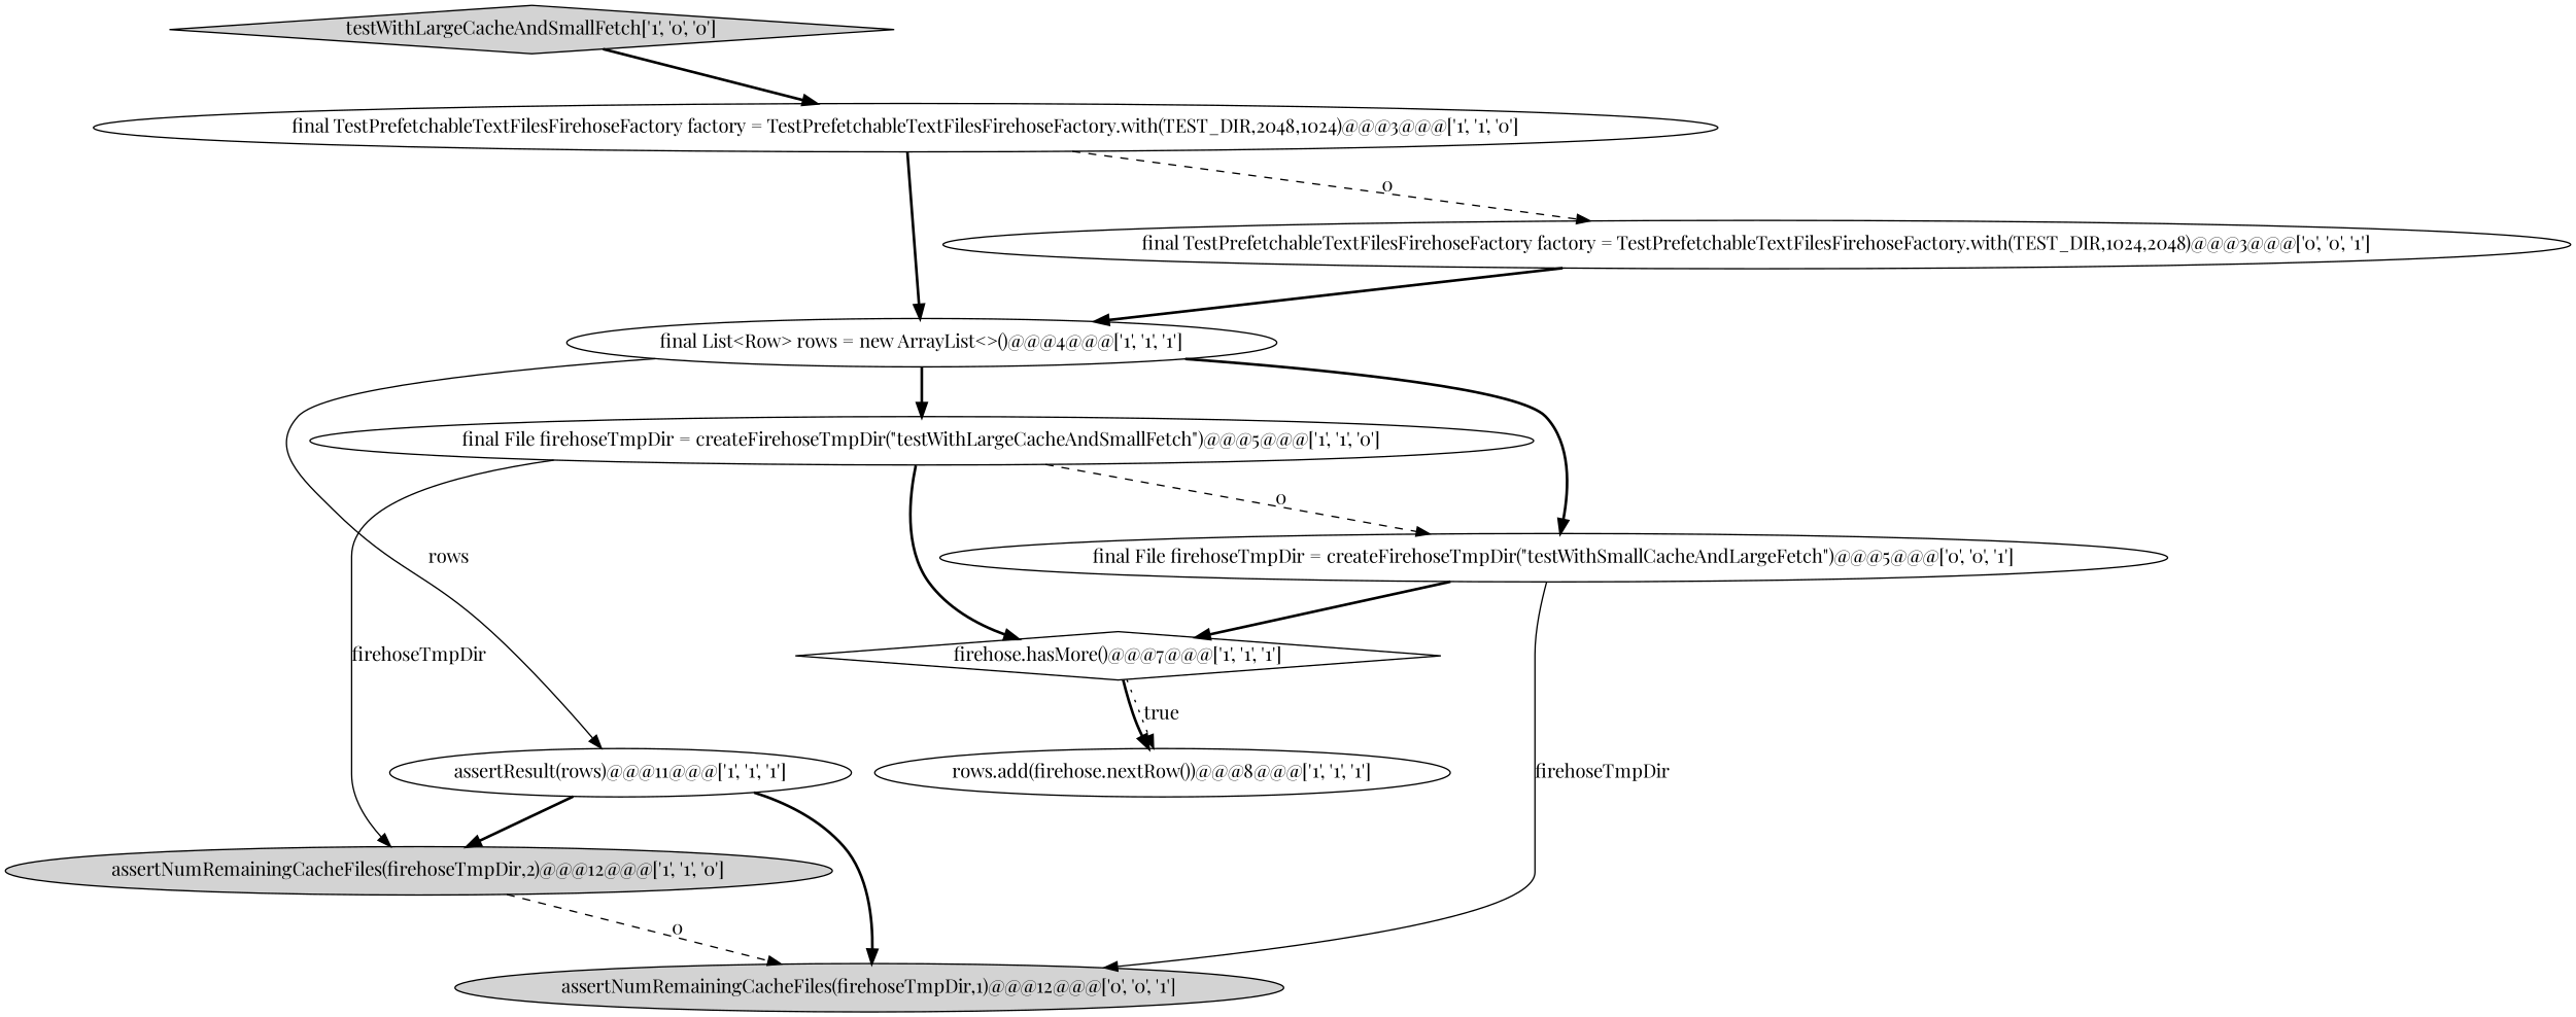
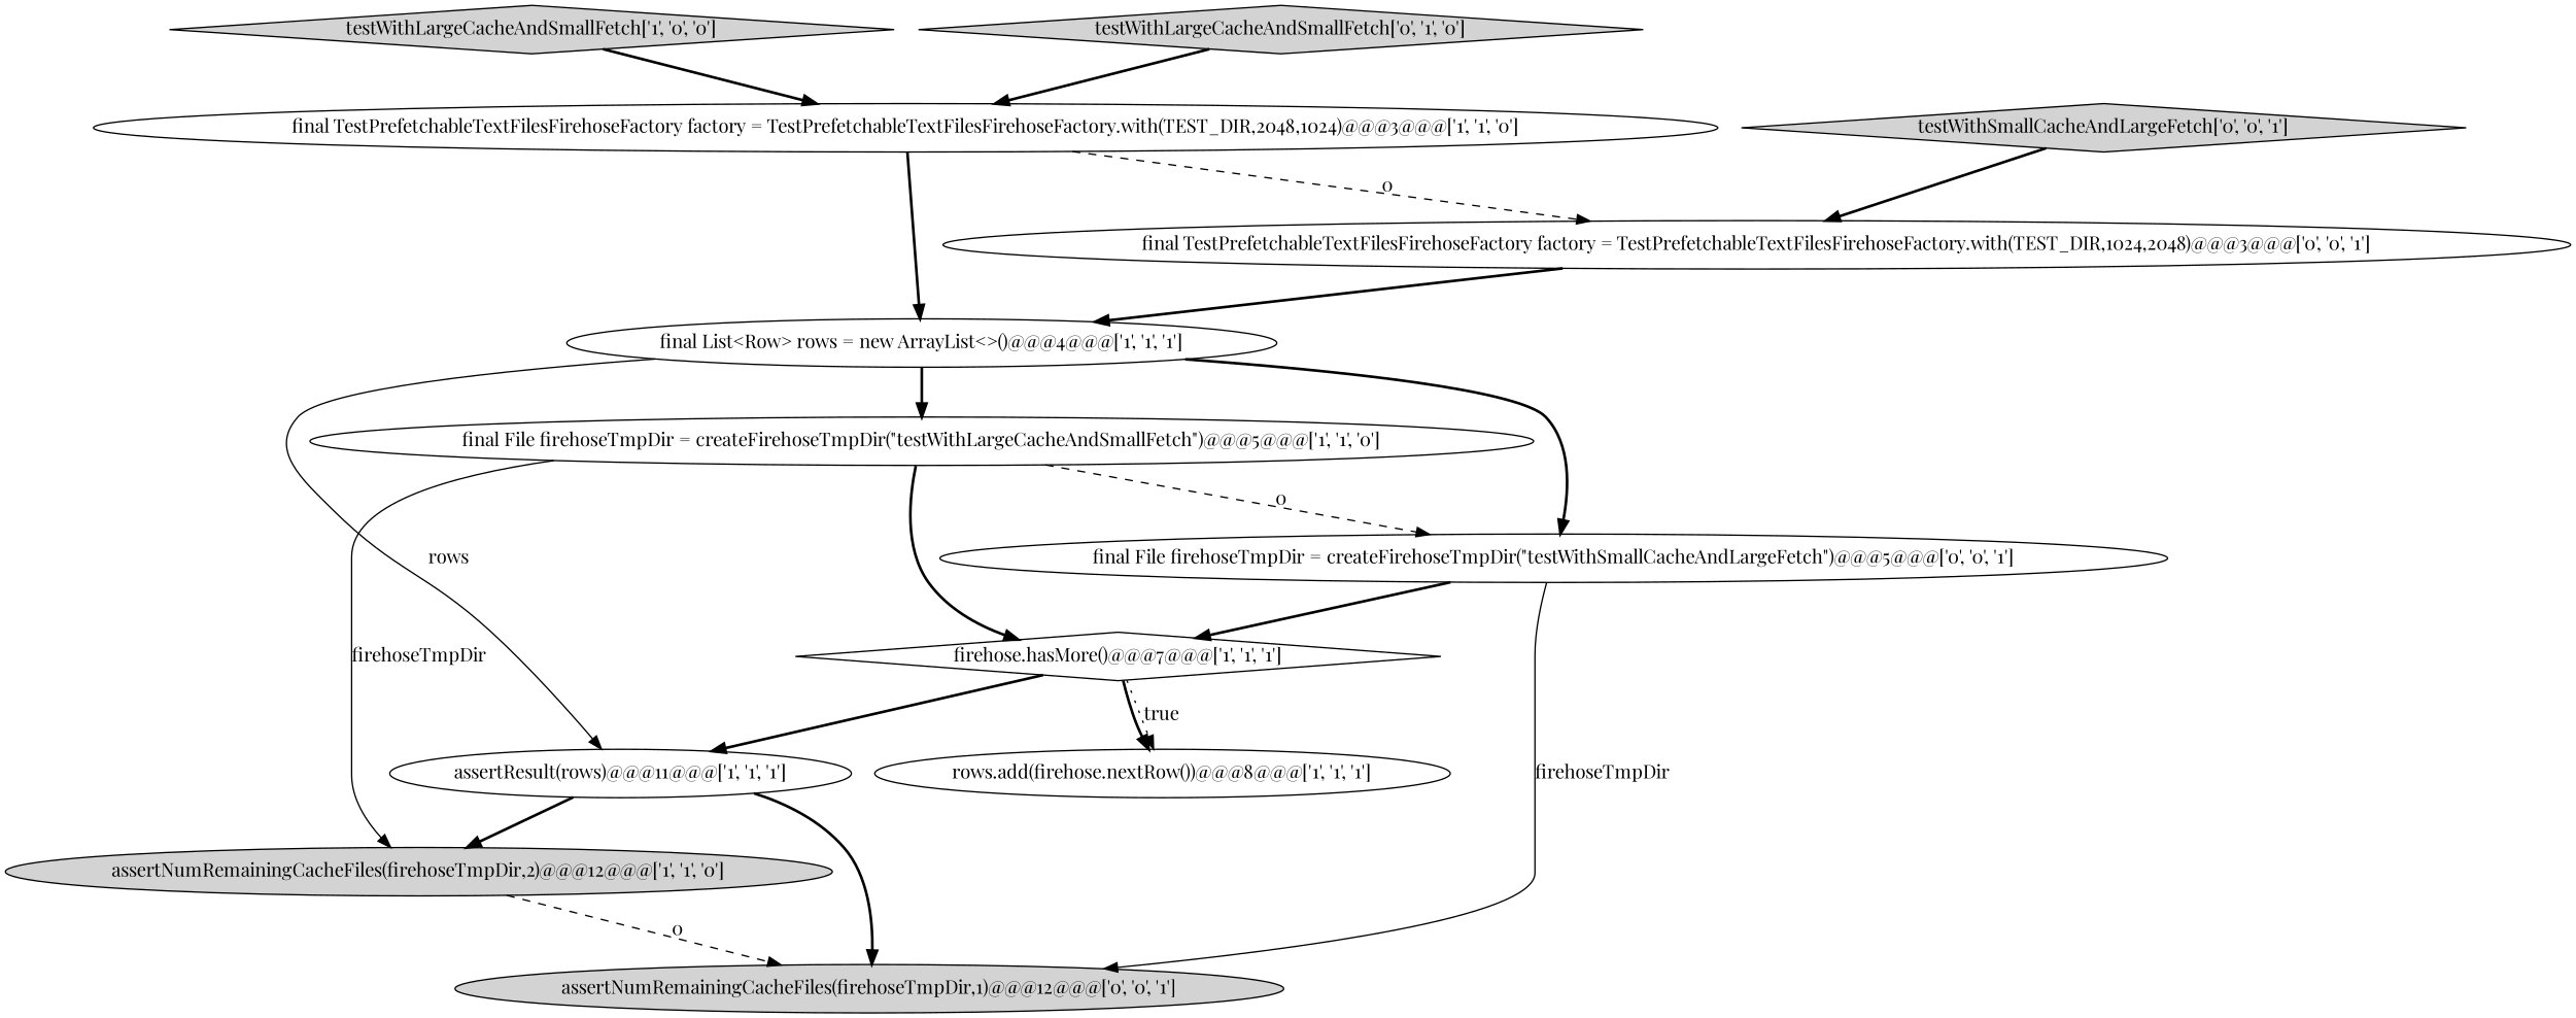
  digraph {
    fontname="Playfair Display"
    node [fillcolor=white fontname="Playfair Display" shape=ellipse style=filled]
    edge [fontname="Playfair Display" style=bold]
    n1 [fillcolor=lightgray label="testWithLargeCacheAndSmallFetch['1', '0', '0']" shape=diamond]
    n2 [label="final TestPrefetchableTextFilesFirehoseFactory factory = TestPrefetchableTextFilesFirehoseFactory.with(TEST_DIR,2048,1024)@@@3@@@['1', '1', '0']"]
    n3 [label="final List<Row> rows = new ArrayList<>()@@@4@@@['1', '1', '1']"]
    n4 [label="final TestPrefetchableTextFilesFirehoseFactory factory = TestPrefetchableTextFilesFirehoseFactory.with(TEST_DIR,1024,2048)@@@3@@@['0', '0', '1']"]
+   n5 [fillcolor=lightgray label="testWithLargeCacheAndSmallFetch['0', '1', '0']" shape=diamond]
    n6 [label="assertResult(rows)@@@11@@@['1', '1', '1']"]
    n7 [fillcolor=lightgray label="assertNumRemainingCacheFiles(firehoseTmpDir,2)@@@12@@@['1', '1', '0']"]
    n8 [fillcolor=lightgray label="assertNumRemainingCacheFiles(firehoseTmpDir,1)@@@12@@@['0', '0', '1']"]
    n9 [label="final File firehoseTmpDir = createFirehoseTmpDir(\"testWithSmallCacheAndLargeFetch\")@@@5@@@['0', '0', '1']"]
    n10 [label="final File firehoseTmpDir = createFirehoseTmpDir(\"testWithLargeCacheAndSmallFetch\")@@@5@@@['1', '1', '0']"]
    n11 [label="firehose.hasMore()@@@7@@@['1', '1', '1']" shape=diamond]
    n12 [label="rows.add(firehose.nextRow())@@@8@@@['1', '1', '1']"]
+   n13 [fillcolor=lightgray label="testWithSmallCacheAndLargeFetch['0', '0', '1']" shape=diamond]
    n1 -> n2
    n2 -> n3
    n2 -> n4 [label=0 style=dashed]
    n3 -> n6 [label=rows style=solid]
    n3 -> n9
    n3 -> n10
    n4 -> n3
+   n5 -> n2
    n6 -> n7
    n6 -> n8
    n7 -> n8 [label=0 style=dashed]
    n9 -> n8 [label=firehoseTmpDir style=solid]
    n9 -> n11
    n10 -> n7 [label=firehoseTmpDir style=solid]
    n10 -> n9 [label=0 style=dashed]
    n10 -> n11
+   n11 -> n6
    n11 -> n12 [label=true style=dotted]
    n11 -> n12
+   n13 -> n4
  }
